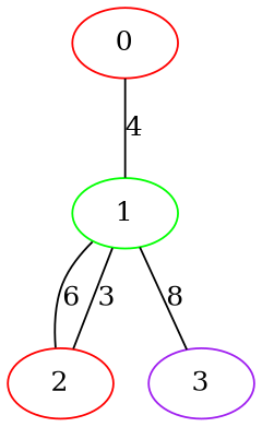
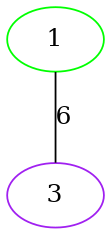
  graph {
    node [color=red weight=1]
    1 [color=green weight=2]
-   0
-   2
    3 [color=purple weight=4]
-   1 -- 2 [label=6]
-   1 -- 2 [label=3]
-   1 -- 3 [label=8]
-   0 -- 1 [label=4]
+   1 -- 3 [label=6]
  }
